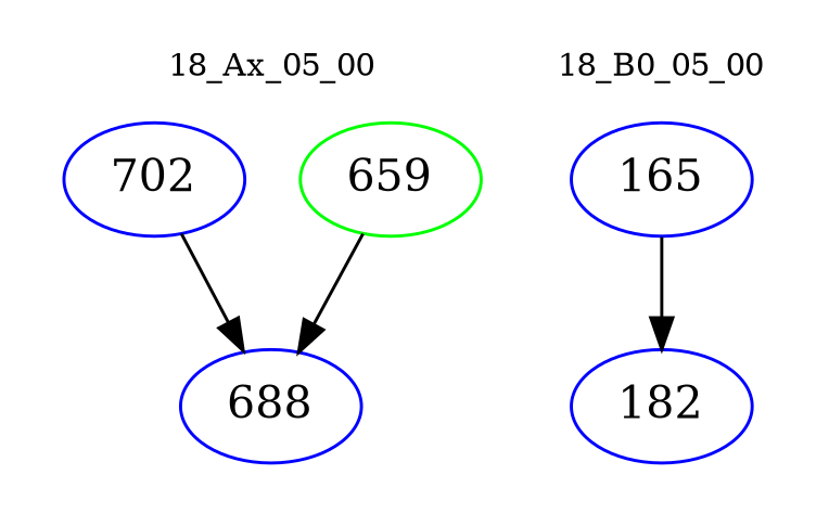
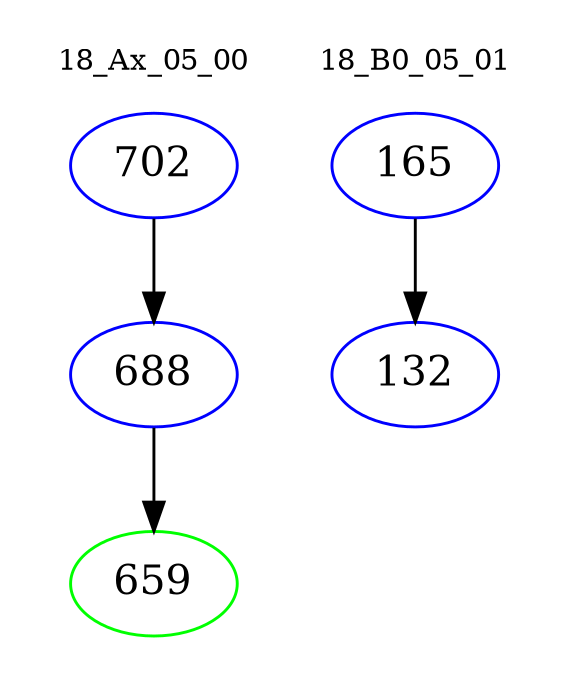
  digraph {
    node [color=blue]
    edge [color=black]
    n1 [label=688]
    n2 [color=green label=659]
    n3 [label=702]
    n4 [label=165]
-   n5 [label=182]
+   n5 [label=132]
    subgraph cluster_1 {
      color=white
      fontsize=10
      label="18_Ax_05_00"
      n1
      n2
      n3
    }
    subgraph cluster_2 {
      color=white
      fontsize=10
-     label="18_B0_05_00"
+     label="18_B0_05_01"
      n4
      n5
    }
-   n2 -> n1
+   n1 -> n2
    n3 -> n1
    n4 -> n5
  }
